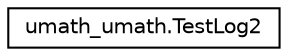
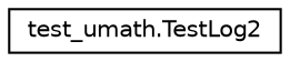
  digraph {
    rankdir=TB
-   n1 [color=black fillcolor=white fontname=Helvetica fontsize=10 height=0.2 label="umath_umath.TestLog2" shape=box style=filled width=0.4]
+   n1 [color=black fillcolor=white fontname=Helvetica fontsize=10 height=0.2 label="test_umath.TestLog2" shape=box style=filled width=0.4]
  }
